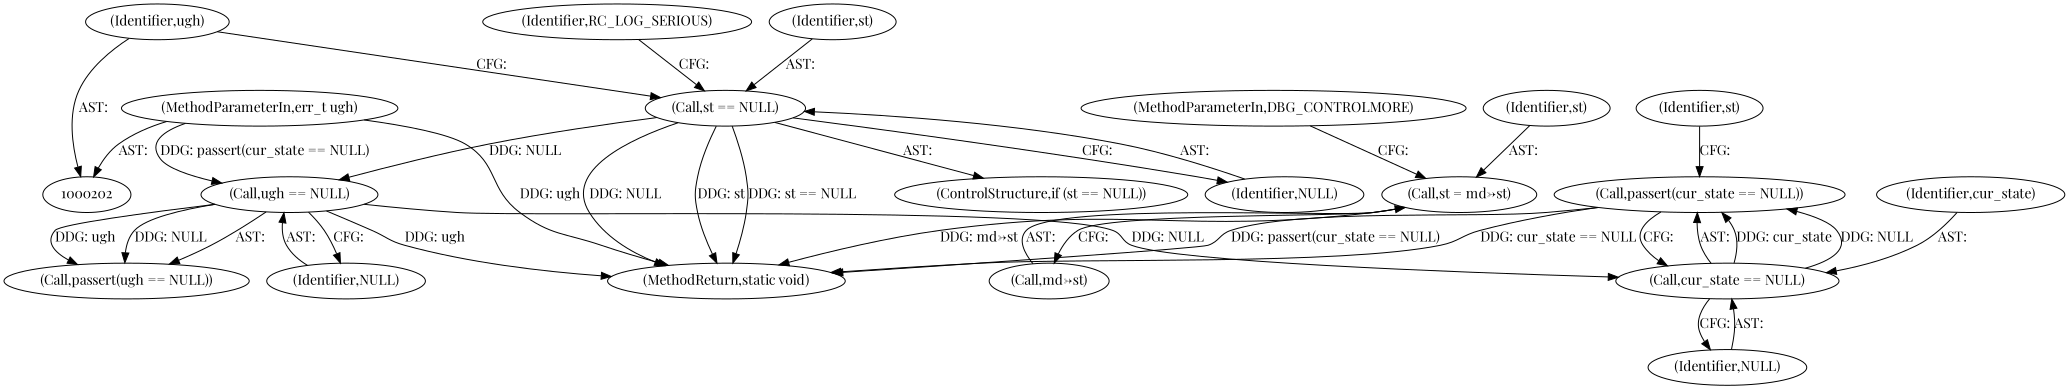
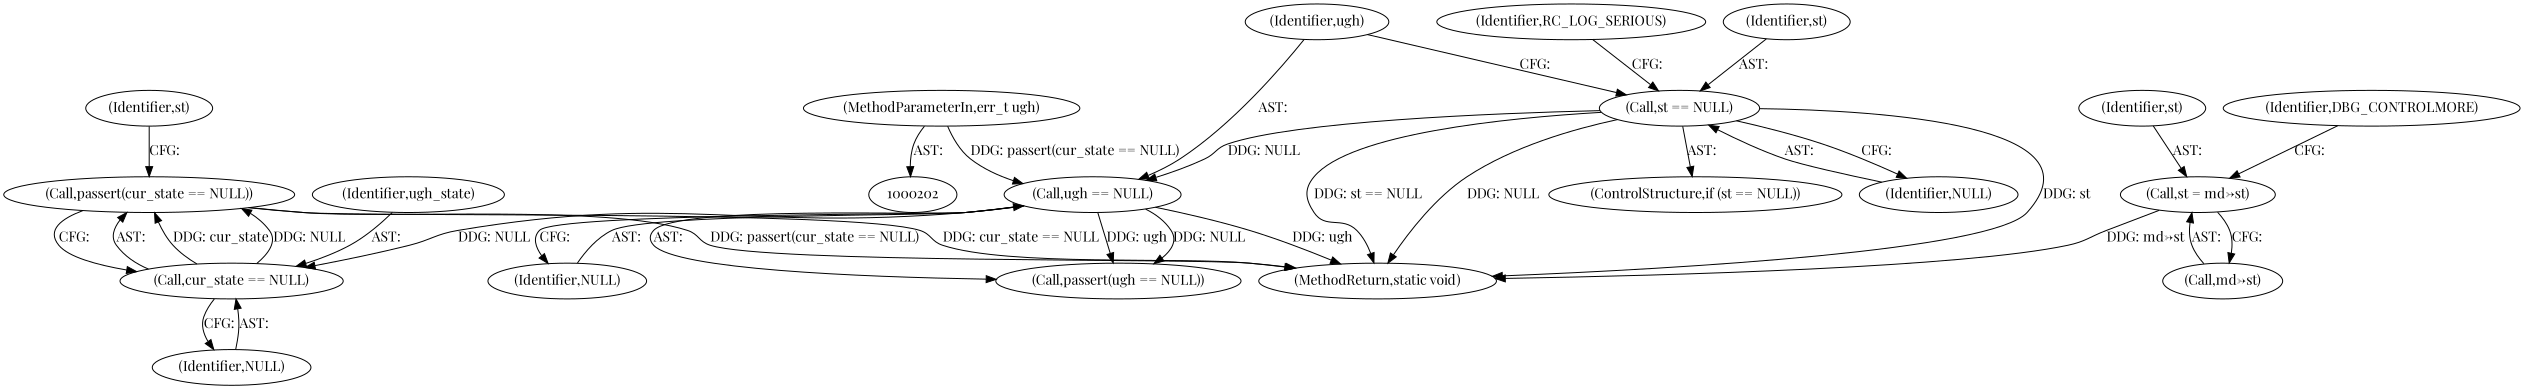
  digraph {
    fontname="Playfair Display"
    node [fontname="Playfair Display"]
    edge [fontname="Playfair Display"]
    n1 [label="(Call,passert(cur_state == NULL))"]
    n2 [label="(Call,cur_state == NULL)"]
    n3 [label="(MethodReturn,static void)"]
    n4 [label="(Identifier,NULL)"]
    n5 [label="(Call,ugh == NULL)"]
    n6 [label="(Identifier,NULL)"]
    n7 [label="(Call,passert(ugh == NULL))"]
    n8 [label="(MethodParameterIn,err_t ugh)"]
    n9 [label=1000202]
    n10 [label="(Call,st == NULL)"]
    n11 [label="(ControlStructure,if (st == NULL))"]
    n12 [label="(Identifier,NULL)"]
    n13 [label="(Call,st = md->st)"]
    n14 [label="(Call,md->st)"]
-   n15 [label="(MethodParameterIn,DBG_CONTROLMORE)"]
+   n15 [label="(Identifier,DBG_CONTROLMORE)"]
    n16 [label="(Identifier,ugh)"]
    n17 [label="(Identifier,RC_LOG_SERIOUS)"]
-   n18 [label="(Identifier,cur_state)"]
+   n18 [label="(Identifier,ugh_state)"]
    n19 [label="(Identifier,st)"]
    n20 [label="(Identifier,st)"]
    n21 [label="(Identifier,st)"]
    n1 -> n2 [label="CFG: "]
    n1 -> n3 [label="DDG: passert(cur_state == NULL)"]
    n1 -> n3 [label="DDG: cur_state == NULL"]
    n2 -> n1 [label="AST: "]
    n2 -> n1 [label="DDG: cur_state"]
    n2 -> n1 [label="DDG: NULL"]
    n2 -> n4 [label="CFG: "]
    n4 -> n2 [label="AST: "]
    n5 -> n2 [label="DDG: NULL"]
    n5 -> n3 [label="DDG: ugh"]
    n5 -> n6 [label="CFG: "]
    n5 -> n7 [label="AST: "]
    n5 -> n7 [label="DDG: ugh"]
    n5 -> n7 [label="DDG: NULL"]
    n6 -> n5 [label="AST: "]
-   n8 -> n3 [label="DDG: ugh"]
    n8 -> n5 [label="DDG: passert(cur_state == NULL)"]
    n8 -> n9 [label="AST: "]
    n10 -> n3 [label="DDG: NULL"]
    n10 -> n3 [label="DDG: st"]
    n10 -> n3 [label="DDG: st == NULL"]
    n10 -> n5 [label="DDG: NULL"]
    n10 -> n11 [label="AST: "]
    n10 -> n12 [label="CFG: "]
    n12 -> n10 [label="AST: "]
    n13 -> n3 [label="DDG: md->st"]
    n13 -> n14 [label="CFG: "]
    n14 -> n13 [label="AST: "]
    n15 -> n13 [label="CFG: "]
-   n16 -> n9 [label="AST: "]
+   n16 -> n5 [label="AST: "]
    n16 -> n10 [label="CFG: "]
    n17 -> n10 [label="CFG: "]
    n18 -> n2 [label="AST: "]
    n19 -> n13 [label="AST: "]
    n20 -> n1 [label="CFG: "]
    n21 -> n10 [label="AST: "]
  }
